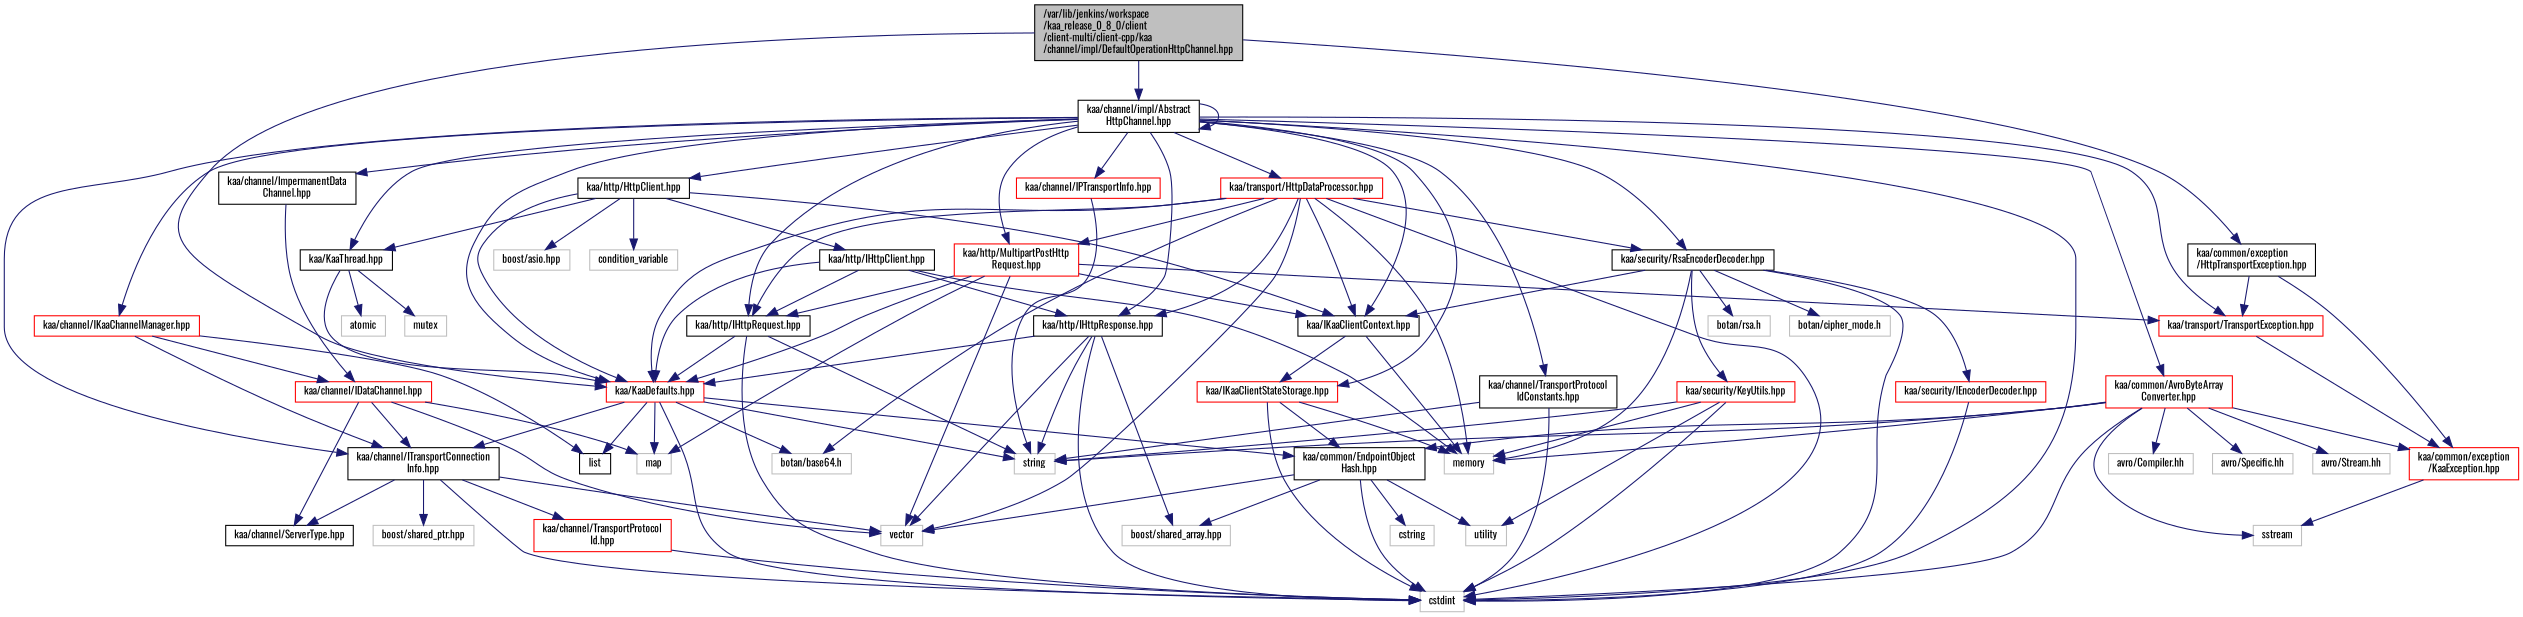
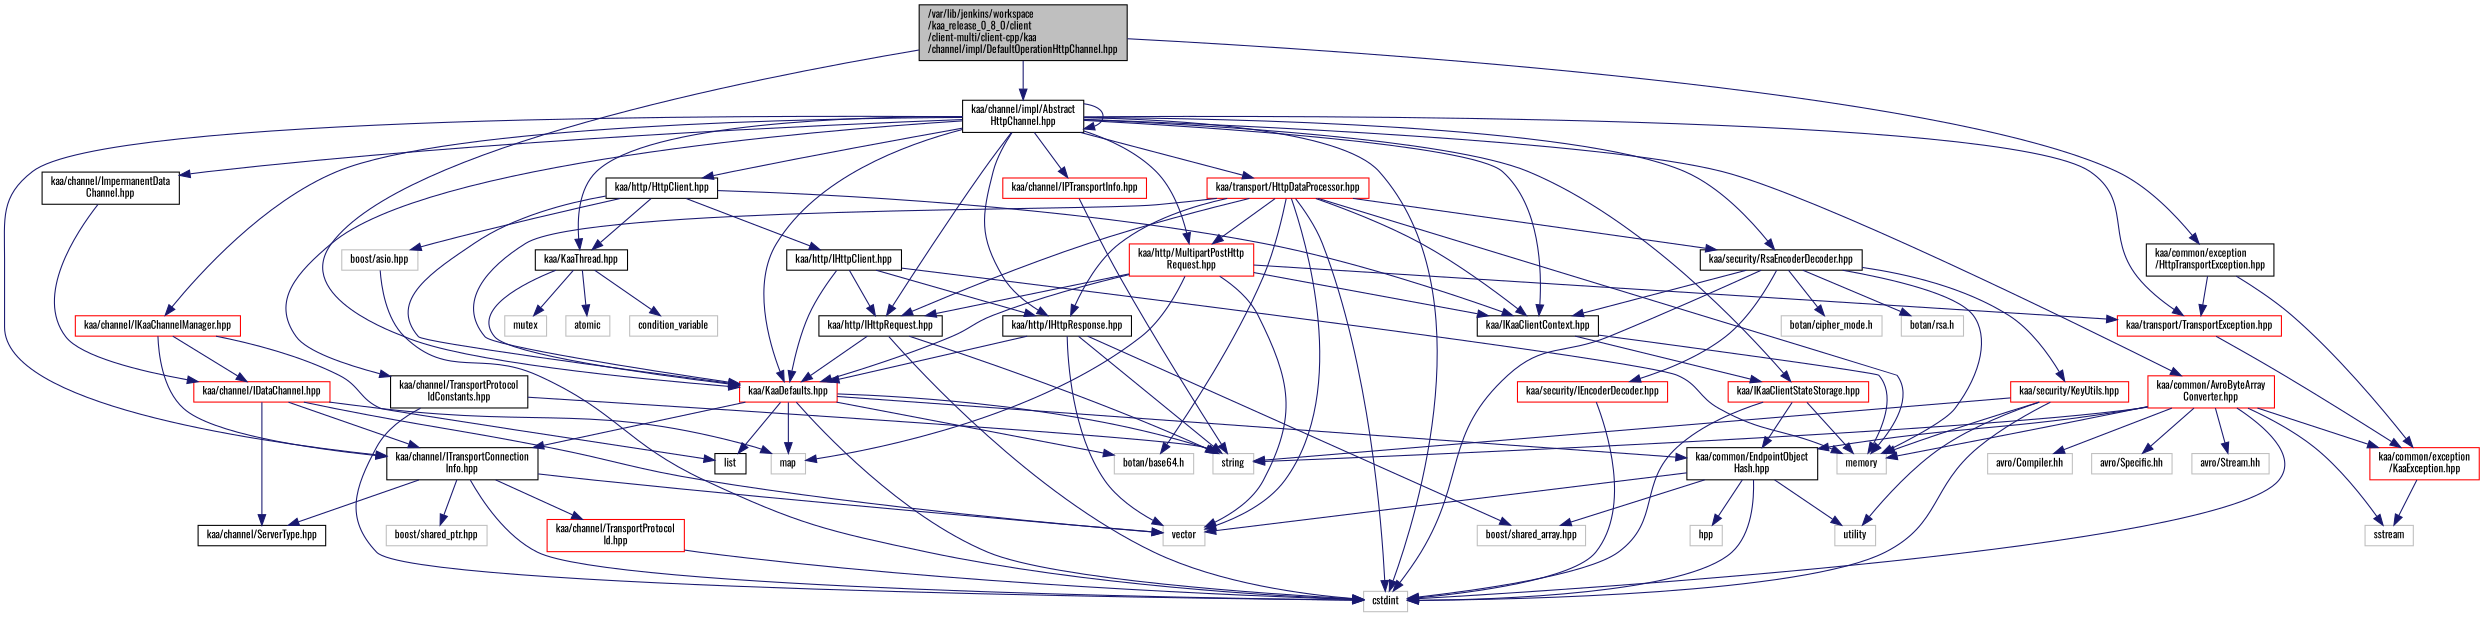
  digraph {
    fontname=Oswald
    node [color=grey75 fontname=Oswald fontsize=10 shape=record]
    edge [color=midnightblue fontname=Oswald fontsize=10 labelfontname=FreeSans labelfontsize=10 style=solid]
    n1 [color=black fillcolor=grey75 fontcolor=black height=0.2 label="/var/lib/jenkins/workspace\l/kaa_release_0_8_0/client\l/client-multi/client-cpp/kaa\l/channel/impl/DefaultOperationHttpChannel.hpp" style=filled width=0.4]
    n2 [color=red height=0.2 label="kaa/KaaDefaults.hpp" width=0.4]
    n3 [color=black height=0.2 label="kaa/channel/impl/Abstract\lHttpChannel.hpp" width=0.4]
    n4 [color=black height=0.2 label="kaa/common/exception\l/HttpTransportException.hpp" width=0.4]
    n5 [height=0.2 label=map width=0.4]
    n6 [color=black height=0.2 label=list width=0.4]
    n7 [height=0.2 label=string width=0.4]
    n8 [height=0.2 label="botan/base64.h" width=0.4]
    n9 [height=0.2 label=cstdint width=0.4]
    n10 [color=black height=0.2 label="kaa/common/EndpointObject\lHash.hpp" width=0.4]
    n11 [color=black height=0.2 label="kaa/channel/ITransportConnection\lInfo.hpp" width=0.4]
    n12 [color=black height=0.2 label="kaa/channel/ImpermanentData\lChannel.hpp" width=0.4]
    n13 [color=black height=0.2 label="kaa/KaaThread.hpp" width=0.4]
    n14 [color=black height=0.2 label="kaa/http/HttpClient.hpp" width=0.4]
    n15 [color=black height=0.2 label="kaa/http/IHttpResponse.hpp" width=0.4]
    n16 [color=black height=0.2 label="kaa/http/IHttpRequest.hpp" width=0.4]
    n17 [color=black height=0.2 label="kaa/IKaaClientContext.hpp" width=0.4]
    n18 [color=red height=0.2 label="kaa/IKaaClientStateStorage.hpp" width=0.4]
    n19 [color=black height=0.2 label="kaa/security/RsaEncoderDecoder.hpp" width=0.4]
    n20 [color=red height=0.2 label="kaa/common/AvroByteArray\lConverter.hpp" width=0.4]
    n21 [color=red height=0.2 label="kaa/http/MultipartPostHttp\lRequest.hpp" width=0.4]
    n22 [color=red height=0.2 label="kaa/transport/HttpDataProcessor.hpp" width=0.4]
    n23 [color=red height=0.2 label="kaa/transport/TransportException.hpp" width=0.4]
    n24 [color=red height=0.2 label="kaa/channel/IKaaChannelManager.hpp" width=0.4]
    n25 [color=red height=0.2 label="kaa/channel/IPTransportInfo.hpp" width=0.4]
    n26 [color=black height=0.2 label="kaa/channel/TransportProtocol\lIdConstants.hpp" width=0.4]
    n27 [color=red height=0.2 label="kaa/common/exception\l/KaaException.hpp" width=0.4]
    n28 [height=0.2 label=utility width=0.4]
-   n29 [height=0.2 label=cstring width=0.4]
+   n29 [height=0.2 label=hpp width=0.4]
    n30 [height=0.2 label=vector width=0.4]
    n31 [height=0.2 label="boost/shared_array.hpp" width=0.4]
    n32 [height=0.2 label="boost/shared_ptr.hpp" width=0.4]
    n33 [color=black height=0.2 label="kaa/channel/ServerType.hpp" width=0.4]
    n34 [color=red height=0.2 label="kaa/channel/TransportProtocol\lId.hpp" width=0.4]
    n35 [color=red height=0.2 label="kaa/channel/IDataChannel.hpp" width=0.4]
    n36 [height=0.2 label=mutex width=0.4]
    n37 [height=0.2 label=atomic width=0.4]
    n38 [height=0.2 label=condition_variable width=0.4]
    n39 [color=black height=0.2 label="kaa/http/IHttpClient.hpp" width=0.4]
    n40 [height=0.2 label="boost/asio.hpp" width=0.4]
    n41 [height=0.2 label=memory width=0.4]
    n42 [color=red height=0.2 label="kaa/security/KeyUtils.hpp" width=0.4]
    n43 [color=red height=0.2 label="kaa/security/IEncoderDecoder.hpp" width=0.4]
    n44 [height=0.2 label="botan/rsa.h" width=0.4]
    n45 [height=0.2 label="botan/cipher_mode.h" width=0.4]
    n46 [height=0.2 label=sstream width=0.4]
    n47 [height=0.2 label="avro/Compiler.hh" width=0.4]
    n48 [height=0.2 label="avro/Specific.hh" width=0.4]
    n49 [height=0.2 label="avro/Stream.hh" width=0.4]
    n1 -> n2
    n1 -> n3
    n1 -> n4
    n2 -> n5
    n2 -> n6
    n2 -> n7
    n2 -> n8
    n2 -> n9
    n2 -> n10
    n2 -> n11
    n3 -> n2
    n3 -> n3
    n3 -> n9
    n3 -> n11
    n3 -> n12
    n3 -> n13
    n3 -> n14
    n3 -> n15
    n3 -> n16
    n3 -> n17
    n3 -> n18
    n3 -> n19
    n3 -> n20
    n3 -> n21
    n3 -> n22
    n3 -> n23
    n3 -> n24
    n3 -> n25
    n3 -> n26
    n4 -> n23
    n4 -> n27
    n10 -> n9
    n10 -> n28
    n10 -> n29
    n10 -> n30
    n10 -> n31
    n11 -> n9
    n11 -> n30
    n11 -> n32
    n11 -> n33
    n11 -> n34
    n12 -> n35
    n13 -> n2
    n13 -> n36
    n13 -> n37
-   n14 -> n38
+   n13 -> n38
    n14 -> n2
    n14 -> n13
    n14 -> n17
    n14 -> n39
    n14 -> n40
    n15 -> n2
    n15 -> n7
-   n15 -> n9
+   n40 -> n9
    n15 -> n30
    n15 -> n31
    n16 -> n2
    n16 -> n7
    n16 -> n9
    n17 -> n18
    n17 -> n41
    n18 -> n9
    n18 -> n10
    n18 -> n41
    n19 -> n9
    n19 -> n17
    n19 -> n41
    n19 -> n42
    n19 -> n43
    n19 -> n44
    n19 -> n45
    n20 -> n7
    n20 -> n9
    n20 -> n10
    n20 -> n27
    n20 -> n41
    n20 -> n46
    n20 -> n47
    n20 -> n48
    n20 -> n49
    n21 -> n2
    n21 -> n5
    n21 -> n16
    n21 -> n17
    n21 -> n23
    n21 -> n30
    n22 -> n2
    n22 -> n8
    n22 -> n9
    n22 -> n15
    n22 -> n16
    n22 -> n17
    n22 -> n19
    n22 -> n21
    n22 -> n30
    n22 -> n41
    n23 -> n27
    n24 -> n6
    n24 -> n11
    n24 -> n35
    n25 -> n7
    n26 -> n7
    n26 -> n9
    n27 -> n46
    n34 -> n9
    n35 -> n5
    n35 -> n11
    n35 -> n30
    n35 -> n33
    n39 -> n2
    n39 -> n15
    n39 -> n16
    n39 -> n41
    n42 -> n7
    n42 -> n9
    n42 -> n28
    n42 -> n41
    n43 -> n9
  }
